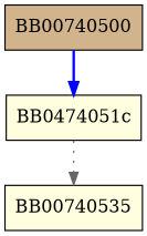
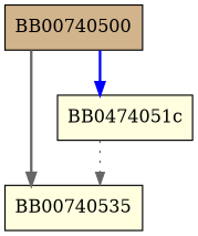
  digraph {
    splines=ortho
    node [fillcolor=lightyellow shape=box style=filled]
    edge [color=gray40 style=bold]
    BB00740500 [fillcolor=tan]
    BB00740535
    n3 [label=BB0474051c]
+   BB00740500 -> BB00740535
    BB00740500 -> n3 [color=blue]
    n3 -> BB00740535 [style=dotted]
  }
